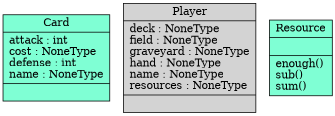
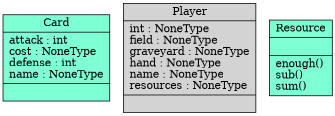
  digraph {
    rankdir=BT
    node [shape=record style=filled fillcolor=aquamarine]
    n1 [label="{Card|attack : int\lcost : NoneType\ldefense : int\lname : NoneType\l|}"]
-   n2 [label="{Player|deck : NoneType\lfield : NoneType\lgraveyard : NoneType\lhand : NoneType\lname : NoneType\lresources : NoneType\l|}" fillcolor=lightgrey]
+   n2 [label="{Player|int : NoneType\lfield : NoneType\lgraveyard : NoneType\lhand : NoneType\lname : NoneType\lresources : NoneType\l|}" fillcolor=lightgrey]
    n3 [label="{Resource|\l|enough()\lsub()\lsum()\l}"]
  }
